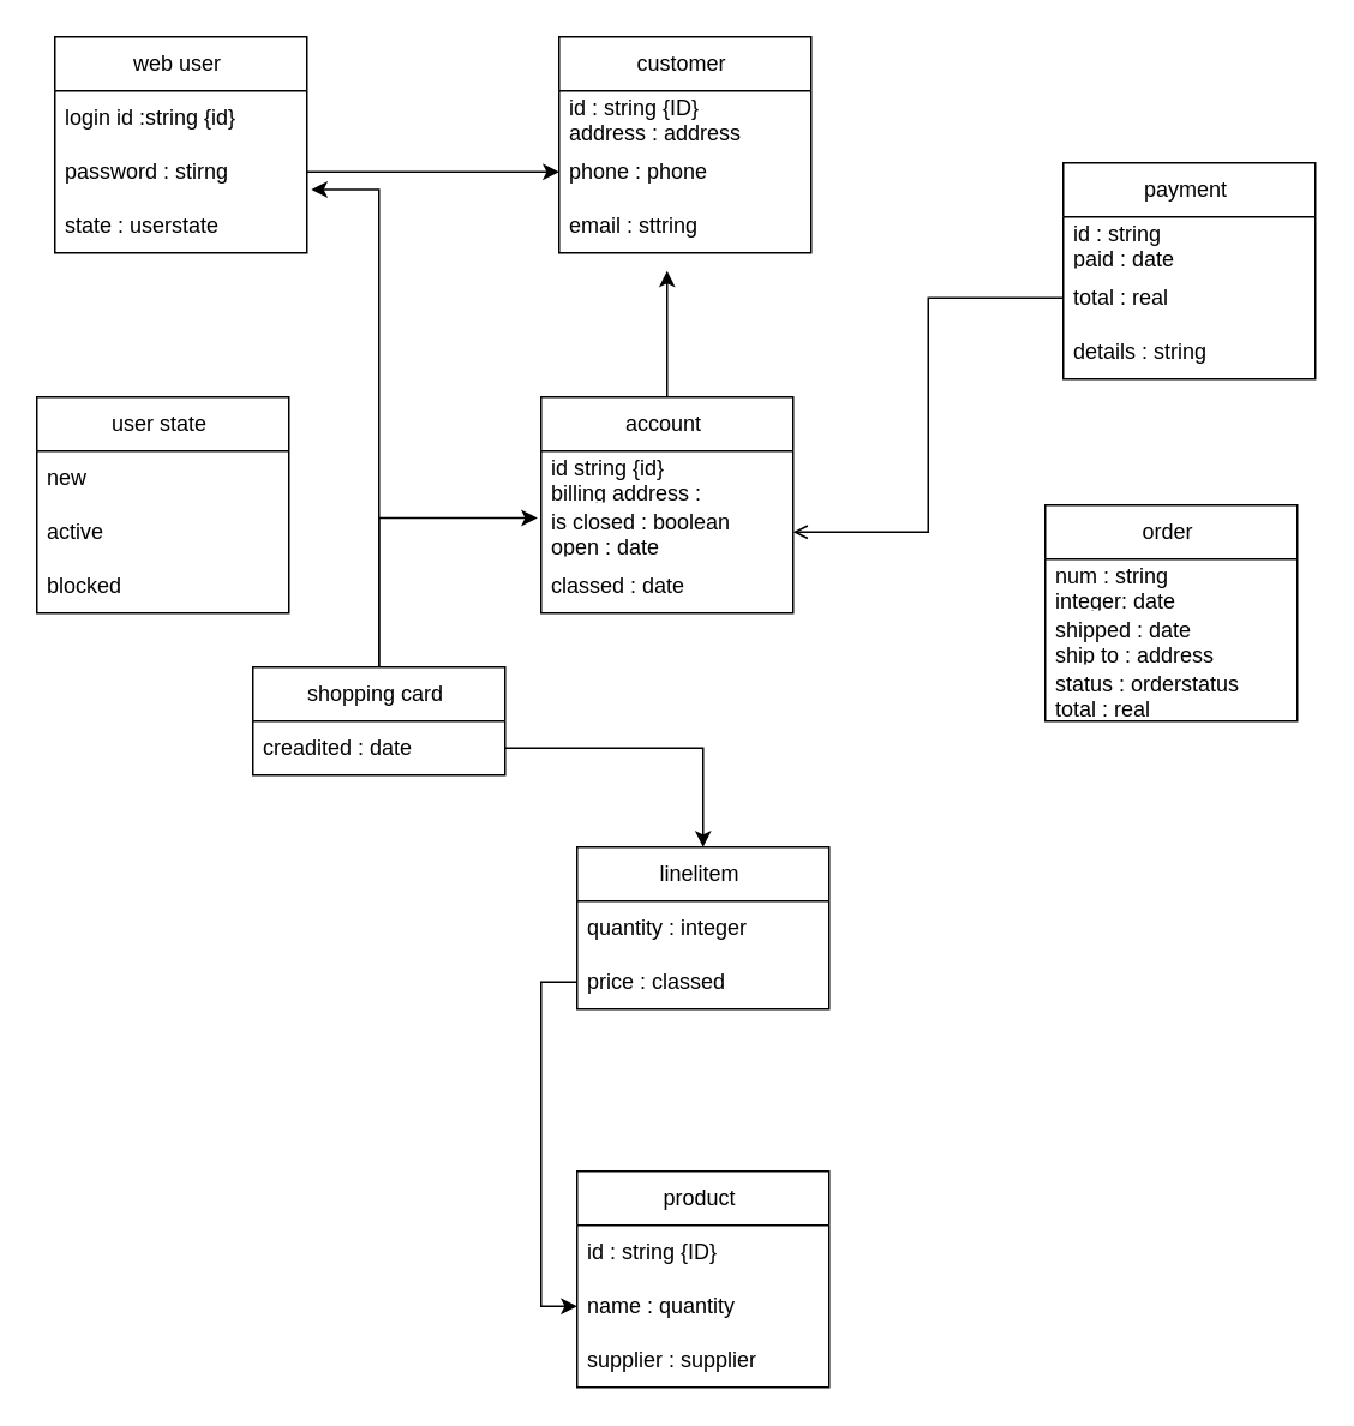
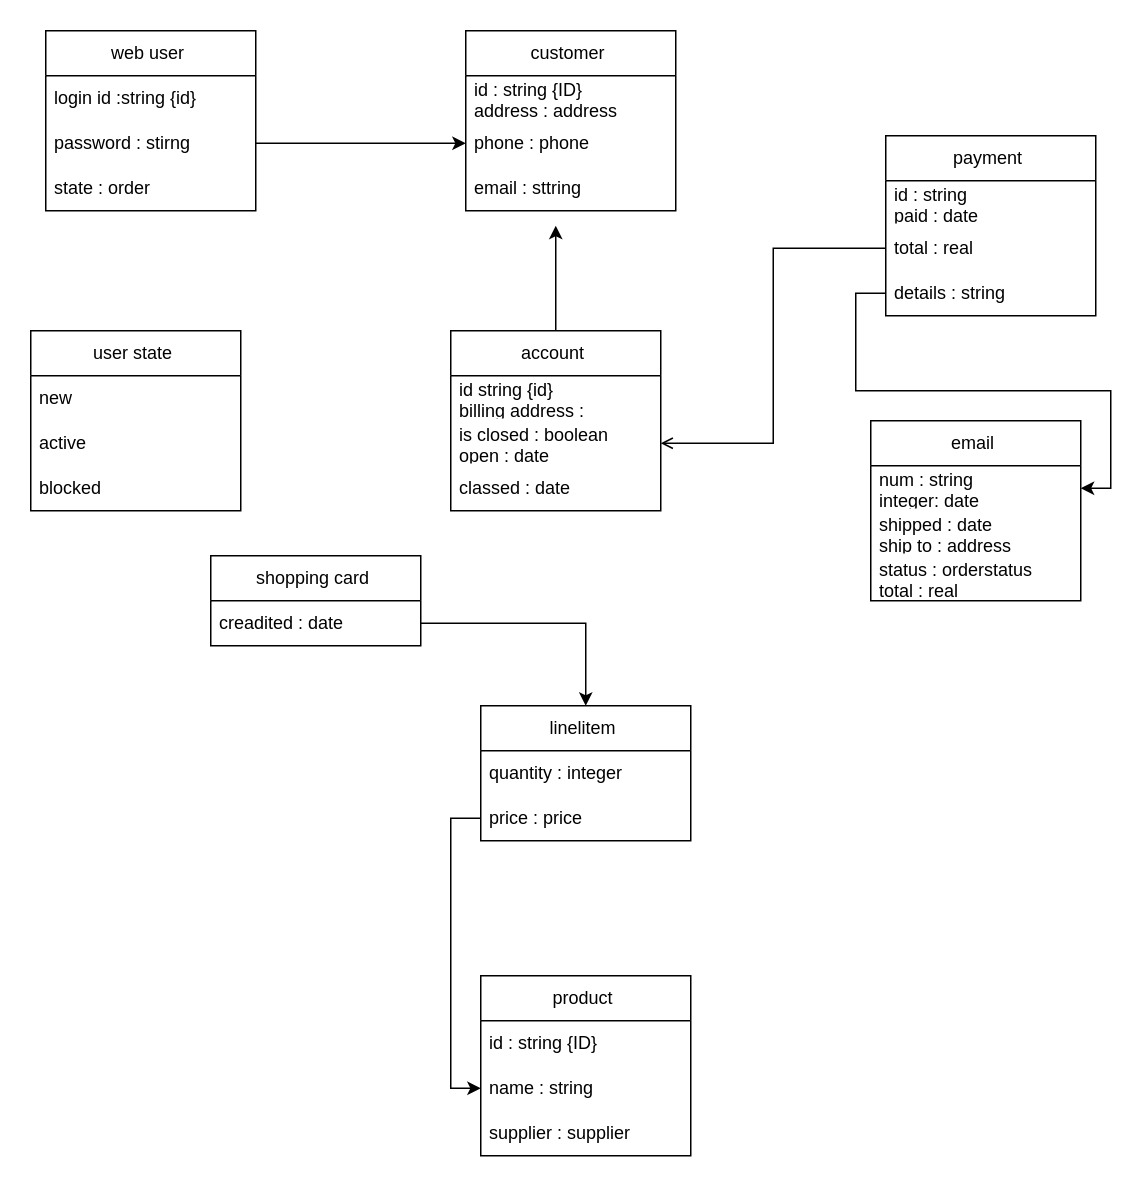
  <mxCell id="0" />
  <mxCell id="1" parent="0" />
  <mxCell id="2" value="web user&amp;nbsp;" style="swimlane;fontStyle=0;childLayout=stackLayout;horizontal=1;startSize=30;horizontalStack=0;resizeParent=1;resizeParentMax=0;resizeLast=0;collapsible=1;marginBottom=0;whiteSpace=wrap;html=1;" vertex="1" parent="1"><mxGeometry x="30" y="20" width="140" height="120" as="geometry" /></mxCell>
  <mxCell id="3" value="login id :string {id}" style="text;strokeColor=none;fillColor=none;align=left;verticalAlign=middle;spacingLeft=4;spacingRight=4;overflow=hidden;points=[[0,0.5],[1,0.5]];portConstraint=eastwest;rotatable=0;whiteSpace=wrap;html=1;" vertex="1" parent="2"><mxGeometry y="30" width="140" height="30" as="geometry" /></mxCell>
  <mxCell id="4" value="password : stirng&amp;nbsp;" style="text;strokeColor=none;fillColor=none;align=left;verticalAlign=middle;spacingLeft=4;spacingRight=4;overflow=hidden;points=[[0,0.5],[1,0.5]];portConstraint=eastwest;rotatable=0;whiteSpace=wrap;html=1;" vertex="1" parent="2"><mxGeometry y="60" width="140" height="30" as="geometry" /></mxCell>
- <mxCell id="5" value="state : userstate&amp;nbsp;" style="text;strokeColor=none;fillColor=none;align=left;verticalAlign=middle;spacingLeft=4;spacingRight=4;overflow=hidden;points=[[0,0.5],[1,0.5]];portConstraint=eastwest;rotatable=0;whiteSpace=wrap;html=1;" vertex="1" parent="2"><mxGeometry y="90" width="140" height="30" as="geometry" /></mxCell>
+ <mxCell id="5" value="state : order&amp;nbsp;" style="text;strokeColor=none;fillColor=none;align=left;verticalAlign=middle;spacingLeft=4;spacingRight=4;overflow=hidden;points=[[0,0.5],[1,0.5]];portConstraint=eastwest;rotatable=0;whiteSpace=wrap;html=1;" vertex="1" parent="2"><mxGeometry y="90" width="140" height="30" as="geometry" /></mxCell>
  <mxCell id="6" value="customer&amp;nbsp;" style="swimlane;fontStyle=0;childLayout=stackLayout;horizontal=1;startSize=30;horizontalStack=0;resizeParent=1;resizeParentMax=0;resizeLast=0;collapsible=1;marginBottom=0;whiteSpace=wrap;html=1;" vertex="1" parent="1"><mxGeometry x="310" y="20" width="140" height="120" as="geometry" /></mxCell>
  <mxCell id="7" value="id : string {ID}&lt;div&gt;address : address&amp;nbsp;&lt;/div&gt;" style="text;strokeColor=none;fillColor=none;align=left;verticalAlign=middle;spacingLeft=4;spacingRight=4;overflow=hidden;points=[[0,0.5],[1,0.5]];portConstraint=eastwest;rotatable=0;whiteSpace=wrap;html=1;" vertex="1" parent="6"><mxGeometry y="30" width="140" height="30" as="geometry" /></mxCell>
  <mxCell id="8" value="phone : phone&amp;nbsp;" style="text;strokeColor=none;fillColor=none;align=left;verticalAlign=middle;spacingLeft=4;spacingRight=4;overflow=hidden;points=[[0,0.5],[1,0.5]];portConstraint=eastwest;rotatable=0;whiteSpace=wrap;html=1;" vertex="1" parent="6"><mxGeometry y="60" width="140" height="30" as="geometry" /></mxCell>
  <mxCell id="9" value="email : sttring&amp;nbsp;" style="text;strokeColor=none;fillColor=none;align=left;verticalAlign=middle;spacingLeft=4;spacingRight=4;overflow=hidden;points=[[0,0.5],[1,0.5]];portConstraint=eastwest;rotatable=0;whiteSpace=wrap;html=1;" vertex="1" parent="6"><mxGeometry y="90" width="140" height="30" as="geometry" /></mxCell>
  <mxCell id="10" value="user state&amp;nbsp;" style="swimlane;fontStyle=0;childLayout=stackLayout;horizontal=1;startSize=30;horizontalStack=0;resizeParent=1;resizeParentMax=0;resizeLast=0;collapsible=1;marginBottom=0;whiteSpace=wrap;html=1;" vertex="1" parent="1"><mxGeometry x="20" y="220" width="140" height="120" as="geometry" /></mxCell>
  <mxCell id="11" value="new&amp;nbsp;" style="text;strokeColor=none;fillColor=none;align=left;verticalAlign=middle;spacingLeft=4;spacingRight=4;overflow=hidden;points=[[0,0.5],[1,0.5]];portConstraint=eastwest;rotatable=0;whiteSpace=wrap;html=1;" vertex="1" parent="10"><mxGeometry y="30" width="140" height="30" as="geometry" /></mxCell>
  <mxCell id="12" value="active&amp;nbsp;" style="text;strokeColor=none;fillColor=none;align=left;verticalAlign=middle;spacingLeft=4;spacingRight=4;overflow=hidden;points=[[0,0.5],[1,0.5]];portConstraint=eastwest;rotatable=0;whiteSpace=wrap;html=1;" vertex="1" parent="10"><mxGeometry y="60" width="140" height="30" as="geometry" /></mxCell>
  <mxCell id="13" value="blocked&amp;nbsp;" style="text;strokeColor=none;fillColor=none;align=left;verticalAlign=middle;spacingLeft=4;spacingRight=4;overflow=hidden;points=[[0,0.5],[1,0.5]];portConstraint=eastwest;rotatable=0;whiteSpace=wrap;html=1;" vertex="1" parent="10"><mxGeometry y="90" width="140" height="30" as="geometry" /></mxCell>
  <mxCell id="14" style="edgeStyle=orthogonalEdgeStyle;rounded=0;orthogonalLoop=1;jettySize=auto;html=1;" edge="1" parent="1" source="15"><mxGeometry relative="1" as="geometry"><mxPoint x="370" y="150" as="targetPoint" /></mxGeometry></mxCell>
  <mxCell id="15" value="account&amp;nbsp;" style="swimlane;fontStyle=0;childLayout=stackLayout;horizontal=1;startSize=30;horizontalStack=0;resizeParent=1;resizeParentMax=0;resizeLast=0;collapsible=1;marginBottom=0;whiteSpace=wrap;html=1;" vertex="1" parent="1"><mxGeometry x="300" y="220" width="140" height="120" as="geometry" /></mxCell>
  <mxCell id="16" value="id string {id}&lt;div&gt;billing address : address&amp;nbsp;&lt;/div&gt;" style="text;strokeColor=none;fillColor=none;align=left;verticalAlign=middle;spacingLeft=4;spacingRight=4;overflow=hidden;points=[[0,0.5],[1,0.5]];portConstraint=eastwest;rotatable=0;whiteSpace=wrap;html=1;" vertex="1" parent="15"><mxGeometry y="30" width="140" height="30" as="geometry" /></mxCell>
  <mxCell id="17" value="is closed : boolean&amp;nbsp;&lt;div&gt;open : date&amp;nbsp;&lt;/div&gt;" style="text;strokeColor=none;fillColor=none;align=left;verticalAlign=middle;spacingLeft=4;spacingRight=4;overflow=hidden;points=[[0,0.5],[1,0.5]];portConstraint=eastwest;rotatable=0;whiteSpace=wrap;html=1;" vertex="1" parent="15"><mxGeometry y="60" width="140" height="30" as="geometry" /></mxCell>
  <mxCell id="18" value="classed : date&amp;nbsp;" style="text;strokeColor=none;fillColor=none;align=left;verticalAlign=middle;spacingLeft=4;spacingRight=4;overflow=hidden;points=[[0,0.5],[1,0.5]];portConstraint=eastwest;rotatable=0;whiteSpace=wrap;html=1;" vertex="1" parent="15"><mxGeometry y="90" width="140" height="30" as="geometry" /></mxCell>
  <mxCell id="19" value="payment&amp;nbsp;" style="swimlane;fontStyle=0;childLayout=stackLayout;horizontal=1;startSize=30;horizontalStack=0;resizeParent=1;resizeParentMax=0;resizeLast=0;collapsible=1;marginBottom=0;whiteSpace=wrap;html=1;" vertex="1" parent="1"><mxGeometry x="590" y="90" width="140" height="120" as="geometry" /></mxCell>
  <mxCell id="20" value="id : string&amp;nbsp;&lt;div&gt;paid : date&amp;nbsp;&lt;/div&gt;" style="text;strokeColor=none;fillColor=none;align=left;verticalAlign=middle;spacingLeft=4;spacingRight=4;overflow=hidden;points=[[0,0.5],[1,0.5]];portConstraint=eastwest;rotatable=0;whiteSpace=wrap;html=1;" vertex="1" parent="19"><mxGeometry y="30" width="140" height="30" as="geometry" /></mxCell>
  <mxCell id="21" value="total : real&amp;nbsp;" style="text;strokeColor=none;fillColor=none;align=left;verticalAlign=middle;spacingLeft=4;spacingRight=4;overflow=hidden;points=[[0,0.5],[1,0.5]];portConstraint=eastwest;rotatable=0;whiteSpace=wrap;html=1;" vertex="1" parent="19"><mxGeometry y="60" width="140" height="30" as="geometry" /></mxCell>
  <mxCell id="22" value="details : string&amp;nbsp;" style="text;strokeColor=none;fillColor=none;align=left;verticalAlign=middle;spacingLeft=4;spacingRight=4;overflow=hidden;points=[[0,0.5],[1,0.5]];portConstraint=eastwest;rotatable=0;whiteSpace=wrap;html=1;" vertex="1" parent="19"><mxGeometry y="90" width="140" height="30" as="geometry" /></mxCell>
- <mxCell id="23" value="order&amp;nbsp;" style="swimlane;fontStyle=0;childLayout=stackLayout;horizontal=1;startSize=30;horizontalStack=0;resizeParent=1;resizeParentMax=0;resizeLast=0;collapsible=1;marginBottom=0;whiteSpace=wrap;html=1;" vertex="1" parent="1"><mxGeometry x="580" y="280" width="140" height="120" as="geometry" /></mxCell>
+ <mxCell id="23" value="email&amp;nbsp;" style="swimlane;fontStyle=0;childLayout=stackLayout;horizontal=1;startSize=30;horizontalStack=0;resizeParent=1;resizeParentMax=0;resizeLast=0;collapsible=1;marginBottom=0;whiteSpace=wrap;html=1;" vertex="1" parent="1"><mxGeometry x="580" y="280" width="140" height="120" as="geometry" /></mxCell>
  <mxCell id="24" value="num : string&lt;div&gt;integer: date&amp;nbsp;&amp;nbsp;&lt;/div&gt;" style="text;strokeColor=none;fillColor=none;align=left;verticalAlign=middle;spacingLeft=4;spacingRight=4;overflow=hidden;points=[[0,0.5],[1,0.5]];portConstraint=eastwest;rotatable=0;whiteSpace=wrap;html=1;" vertex="1" parent="23"><mxGeometry y="30" width="140" height="30" as="geometry" /></mxCell>
  <mxCell id="25" value="shipped : date&amp;nbsp;&lt;div&gt;ship to : address&amp;nbsp;&lt;/div&gt;" style="text;strokeColor=none;fillColor=none;align=left;verticalAlign=middle;spacingLeft=4;spacingRight=4;overflow=hidden;points=[[0,0.5],[1,0.5]];portConstraint=eastwest;rotatable=0;whiteSpace=wrap;html=1;" vertex="1" parent="23"><mxGeometry y="60" width="140" height="30" as="geometry" /></mxCell>
  <mxCell id="26" value="status : orderstatus&amp;nbsp;&lt;div&gt;total : real&amp;nbsp;&lt;/div&gt;" style="text;strokeColor=none;fillColor=none;align=left;verticalAlign=middle;spacingLeft=4;spacingRight=4;overflow=hidden;points=[[0,0.5],[1,0.5]];portConstraint=eastwest;rotatable=0;whiteSpace=wrap;html=1;" vertex="1" parent="23"><mxGeometry y="90" width="140" height="30" as="geometry" /></mxCell>
  <mxCell id="27" value="shopping card&amp;nbsp;" style="swimlane;fontStyle=0;childLayout=stackLayout;horizontal=1;startSize=30;horizontalStack=0;resizeParent=1;resizeParentMax=0;resizeLast=0;collapsible=1;marginBottom=0;whiteSpace=wrap;html=1;" vertex="1" parent="1"><mxGeometry x="140" y="370" width="140" height="60" as="geometry" /></mxCell>
  <mxCell id="28" value="creadited : date&amp;nbsp;" style="text;strokeColor=none;fillColor=none;align=left;verticalAlign=middle;spacingLeft=4;spacingRight=4;overflow=hidden;points=[[0,0.5],[1,0.5]];portConstraint=eastwest;rotatable=0;whiteSpace=wrap;html=1;" vertex="1" parent="27"><mxGeometry y="30" width="140" height="30" as="geometry" /></mxCell>
  <mxCell id="29" value="linelitem&amp;nbsp;" style="swimlane;fontStyle=0;childLayout=stackLayout;horizontal=1;startSize=30;horizontalStack=0;resizeParent=1;resizeParentMax=0;resizeLast=0;collapsible=1;marginBottom=0;whiteSpace=wrap;html=1;" vertex="1" parent="1"><mxGeometry x="320" y="470" width="140" height="90" as="geometry" /></mxCell>
  <mxCell id="30" value="quantity : integer&amp;nbsp;" style="text;strokeColor=none;fillColor=none;align=left;verticalAlign=middle;spacingLeft=4;spacingRight=4;overflow=hidden;points=[[0,0.5],[1,0.5]];portConstraint=eastwest;rotatable=0;whiteSpace=wrap;html=1;" vertex="1" parent="29"><mxGeometry y="30" width="140" height="30" as="geometry" /></mxCell>
- <mxCell id="31" value="price : classed&amp;nbsp;" style="text;strokeColor=none;fillColor=none;align=left;verticalAlign=middle;spacingLeft=4;spacingRight=4;overflow=hidden;points=[[0,0.5],[1,0.5]];portConstraint=eastwest;rotatable=0;whiteSpace=wrap;html=1;" vertex="1" parent="29"><mxGeometry y="60" width="140" height="30" as="geometry" /></mxCell>
+ <mxCell id="31" value="price : price&amp;nbsp;" style="text;strokeColor=none;fillColor=none;align=left;verticalAlign=middle;spacingLeft=4;spacingRight=4;overflow=hidden;points=[[0,0.5],[1,0.5]];portConstraint=eastwest;rotatable=0;whiteSpace=wrap;html=1;" vertex="1" parent="29"><mxGeometry y="60" width="140" height="30" as="geometry" /></mxCell>
  <mxCell id="32" value="product&amp;nbsp;" style="swimlane;fontStyle=0;childLayout=stackLayout;horizontal=1;startSize=30;horizontalStack=0;resizeParent=1;resizeParentMax=0;resizeLast=0;collapsible=1;marginBottom=0;whiteSpace=wrap;html=1;" vertex="1" parent="1"><mxGeometry x="320" y="650" width="140" height="120" as="geometry" /></mxCell>
  <mxCell id="33" value="id : string {ID}" style="text;strokeColor=none;fillColor=none;align=left;verticalAlign=middle;spacingLeft=4;spacingRight=4;overflow=hidden;points=[[0,0.5],[1,0.5]];portConstraint=eastwest;rotatable=0;whiteSpace=wrap;html=1;" vertex="1" parent="32"><mxGeometry y="30" width="140" height="30" as="geometry" /></mxCell>
- <mxCell id="34" value="name : quantity&amp;nbsp;" style="text;strokeColor=none;fillColor=none;align=left;verticalAlign=middle;spacingLeft=4;spacingRight=4;overflow=hidden;points=[[0,0.5],[1,0.5]];portConstraint=eastwest;rotatable=0;whiteSpace=wrap;html=1;" vertex="1" parent="32"><mxGeometry y="60" width="140" height="30" as="geometry" /></mxCell>
+ <mxCell id="34" value="name : string&amp;nbsp;" style="text;strokeColor=none;fillColor=none;align=left;verticalAlign=middle;spacingLeft=4;spacingRight=4;overflow=hidden;points=[[0,0.5],[1,0.5]];portConstraint=eastwest;rotatable=0;whiteSpace=wrap;html=1;" vertex="1" parent="32"><mxGeometry y="60" width="140" height="30" as="geometry" /></mxCell>
  <mxCell id="35" value="supplier : supplier" style="text;strokeColor=none;fillColor=none;align=left;verticalAlign=middle;spacingLeft=4;spacingRight=4;overflow=hidden;points=[[0,0.5],[1,0.5]];portConstraint=eastwest;rotatable=0;whiteSpace=wrap;html=1;" vertex="1" parent="32"><mxGeometry y="90" width="140" height="30" as="geometry" /></mxCell>
- <mxCell id="36" style="edgeStyle=orthogonalEdgeStyle;rounded=0;orthogonalLoop=1;jettySize=auto;html=1;entryX=1.017;entryY=0.827;entryDx=0;entryDy=0;entryPerimeter=0;" edge="1" parent="1" source="27" target="4"><mxGeometry relative="1" as="geometry" /></mxCell>
  <mxCell id="37" style="edgeStyle=orthogonalEdgeStyle;rounded=0;orthogonalLoop=1;jettySize=auto;html=1;entryX=0;entryY=0.5;entryDx=0;entryDy=0;" edge="1" parent="1" source="4" target="8"><mxGeometry relative="1" as="geometry" /></mxCell>
- <mxCell id="38" style="edgeStyle=orthogonalEdgeStyle;rounded=0;orthogonalLoop=1;jettySize=auto;html=1;entryX=-0.014;entryY=0.24;entryDx=0;entryDy=0;entryPerimeter=0;" edge="1" parent="1" source="27" target="17"><mxGeometry relative="1" as="geometry" /></mxCell>
  <mxCell id="39" style="edgeStyle=orthogonalEdgeStyle;rounded=0;orthogonalLoop=1;jettySize=auto;html=1;entryX=0;entryY=0.5;entryDx=0;entryDy=0;exitX=0;exitY=0.5;exitDx=0;exitDy=0;" edge="1" parent="1" source="31" target="34"><mxGeometry relative="1" as="geometry"><mxPoint x="320" y="575" as="sourcePoint" /></mxGeometry></mxCell>
  <mxCell id="40" style="edgeStyle=orthogonalEdgeStyle;rounded=0;orthogonalLoop=1;jettySize=auto;html=1;entryX=0.5;entryY=0;entryDx=0;entryDy=0;" edge="1" parent="1" source="28" target="29"><mxGeometry relative="1" as="geometry" /></mxCell>
  <mxCell id="41" style="edgeStyle=orthogonalEdgeStyle;rounded=0;orthogonalLoop=1;jettySize=auto;html=1;entryX=1;entryY=0.5;entryDx=0;entryDy=0;endArrow=open;" edge="1" parent="1" source="21" target="17"><mxGeometry relative="1" as="geometry" /></mxCell>
+ <mxCell id="42" style="edgeStyle=orthogonalEdgeStyle;rounded=0;orthogonalLoop=1;jettySize=auto;html=1;entryX=1;entryY=0.5;entryDx=0;entryDy=0;" edge="1" parent="1" source="22" target="24"><mxGeometry relative="1" as="geometry" /></mxCell>
